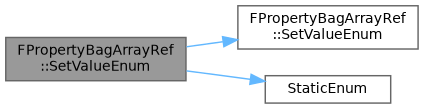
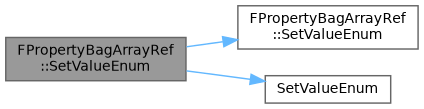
  digraph {
    rankdir=LR
    node [color=grey40 fillcolor=white fontname=Helvetica fontsize=10 shape=box style=filled]
    edge [color=steelblue1 fontname=Helvetica fontsize=10 labelfontname=Helvetica labelfontsize=10 style=solid]
    n1 [color=gray40 fillcolor=grey60 fontcolor=black height=0.2 label="FPropertyBagArrayRef\l::SetValueEnum" width=0.4]
    n2 [height=0.2 label="FPropertyBagArrayRef\l::SetValueEnum" width=0.4]
-   n3 [height=0.2 label=StaticEnum width=0.4]
+   n3 [height=0.2 label=SetValueEnum width=0.4]
    n1 -> n2
    n1 -> n3
  }
